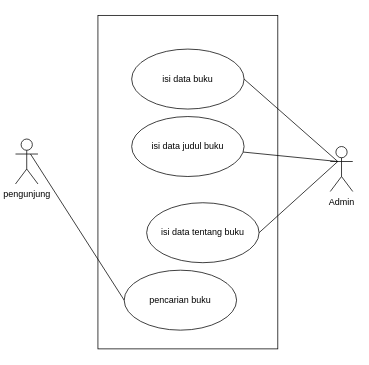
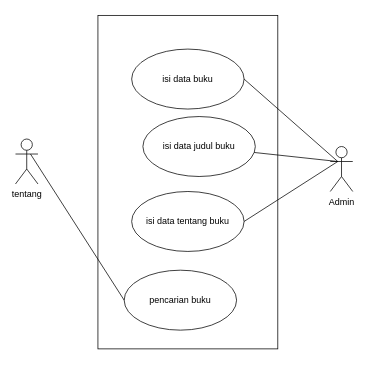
  <mxCell id="0" />
  <mxCell id="1" parent="0" />
  <mxCell id="2" value="" style="rounded=0;whiteSpace=wrap;html=1;" vertex="1" parent="1"><mxGeometry x="130" y="20" width="240" height="445" as="geometry" /></mxCell>
- <mxCell id="3" value="pengunjung" style="shape=umlActor;verticalLabelPosition=bottom;verticalAlign=top;html=1;outlineConnect=0;" vertex="1" parent="1"><mxGeometry x="20" y="185" width="30" height="60" as="geometry" /></mxCell>
+ <mxCell id="3" value="tentang" style="shape=umlActor;verticalLabelPosition=bottom;verticalAlign=top;html=1;outlineConnect=0;" vertex="1" parent="1"><mxGeometry x="20" y="185" width="30" height="60" as="geometry" /></mxCell>
  <mxCell id="4" value="Admin" style="shape=umlActor;verticalLabelPosition=bottom;verticalAlign=top;html=1;outlineConnect=0;" vertex="1" parent="1"><mxGeometry x="440" y="195" width="30" height="60" as="geometry" /></mxCell>
  <mxCell id="5" value="isi data buku" style="ellipse;whiteSpace=wrap;html=1;" vertex="1" parent="1"><mxGeometry x="175" y="65" width="150" height="80" as="geometry" /></mxCell>
- <mxCell id="6" value="isi data judul buku" style="ellipse;whiteSpace=wrap;html=1;" vertex="1" parent="1"><mxGeometry x="175" y="155" width="150" height="80" as="geometry" /></mxCell>
- <mxCell id="7" value="isi data tentang buku" style="ellipse;whiteSpace=wrap;html=1;" vertex="1" parent="1"><mxGeometry x="195" y="270" width="150" height="80" as="geometry" /></mxCell>
+ <mxCell id="6" value="isi data judul buku" style="ellipse;whiteSpace=wrap;html=1;" vertex="1" parent="1"><mxGeometry x="190" y="155" width="150" height="80" as="geometry" /></mxCell>
+ <mxCell id="7" value="isi data tentang buku" style="ellipse;whiteSpace=wrap;html=1;" vertex="1" parent="1"><mxGeometry x="175" y="255" width="150" height="80" as="geometry" /></mxCell>
  <mxCell id="8" value="pencarian buku" style="ellipse;whiteSpace=wrap;html=1;" vertex="1" parent="1"><mxGeometry x="165" y="360" width="150" height="80" as="geometry" /></mxCell>
  <mxCell id="9" value="" style="endArrow=none;html=1;rounded=0;exitX=1;exitY=0.5;exitDx=0;exitDy=0;" edge="1" parent="1" source="5"><mxGeometry width="50" height="50" relative="1" as="geometry"><mxPoint x="280" y="255" as="sourcePoint" /><mxPoint x="450" y="215" as="targetPoint" /><Array as="points"><mxPoint x="450" y="215" /></Array></mxGeometry></mxCell>
  <mxCell id="10" value="" style="endArrow=none;html=1;rounded=0;" edge="1" parent="1" source="6"><mxGeometry width="50" height="50" relative="1" as="geometry"><mxPoint x="335" y="105" as="sourcePoint" /><mxPoint x="450" y="215" as="targetPoint" /><Array as="points"><mxPoint x="450" y="215" /></Array></mxGeometry></mxCell>
  <mxCell id="11" value="" style="endArrow=none;html=1;rounded=0;exitX=1;exitY=0.5;exitDx=0;exitDy=0;" edge="1" parent="1" source="7"><mxGeometry width="50" height="50" relative="1" as="geometry"><mxPoint x="334" y="212" as="sourcePoint" /><mxPoint x="450" y="215" as="targetPoint" /><Array as="points"><mxPoint x="450" y="215" /></Array></mxGeometry></mxCell>
  <mxCell id="12" value="" style="endArrow=none;html=1;rounded=0;entryX=0;entryY=0.5;entryDx=0;entryDy=0;" edge="1" parent="1" target="8"><mxGeometry width="50" height="50" relative="1" as="geometry"><mxPoint x="40" y="205" as="sourcePoint" /><mxPoint x="430" y="395" as="targetPoint" /><Array as="points"><mxPoint x="40" y="205" /></Array></mxGeometry></mxCell>
